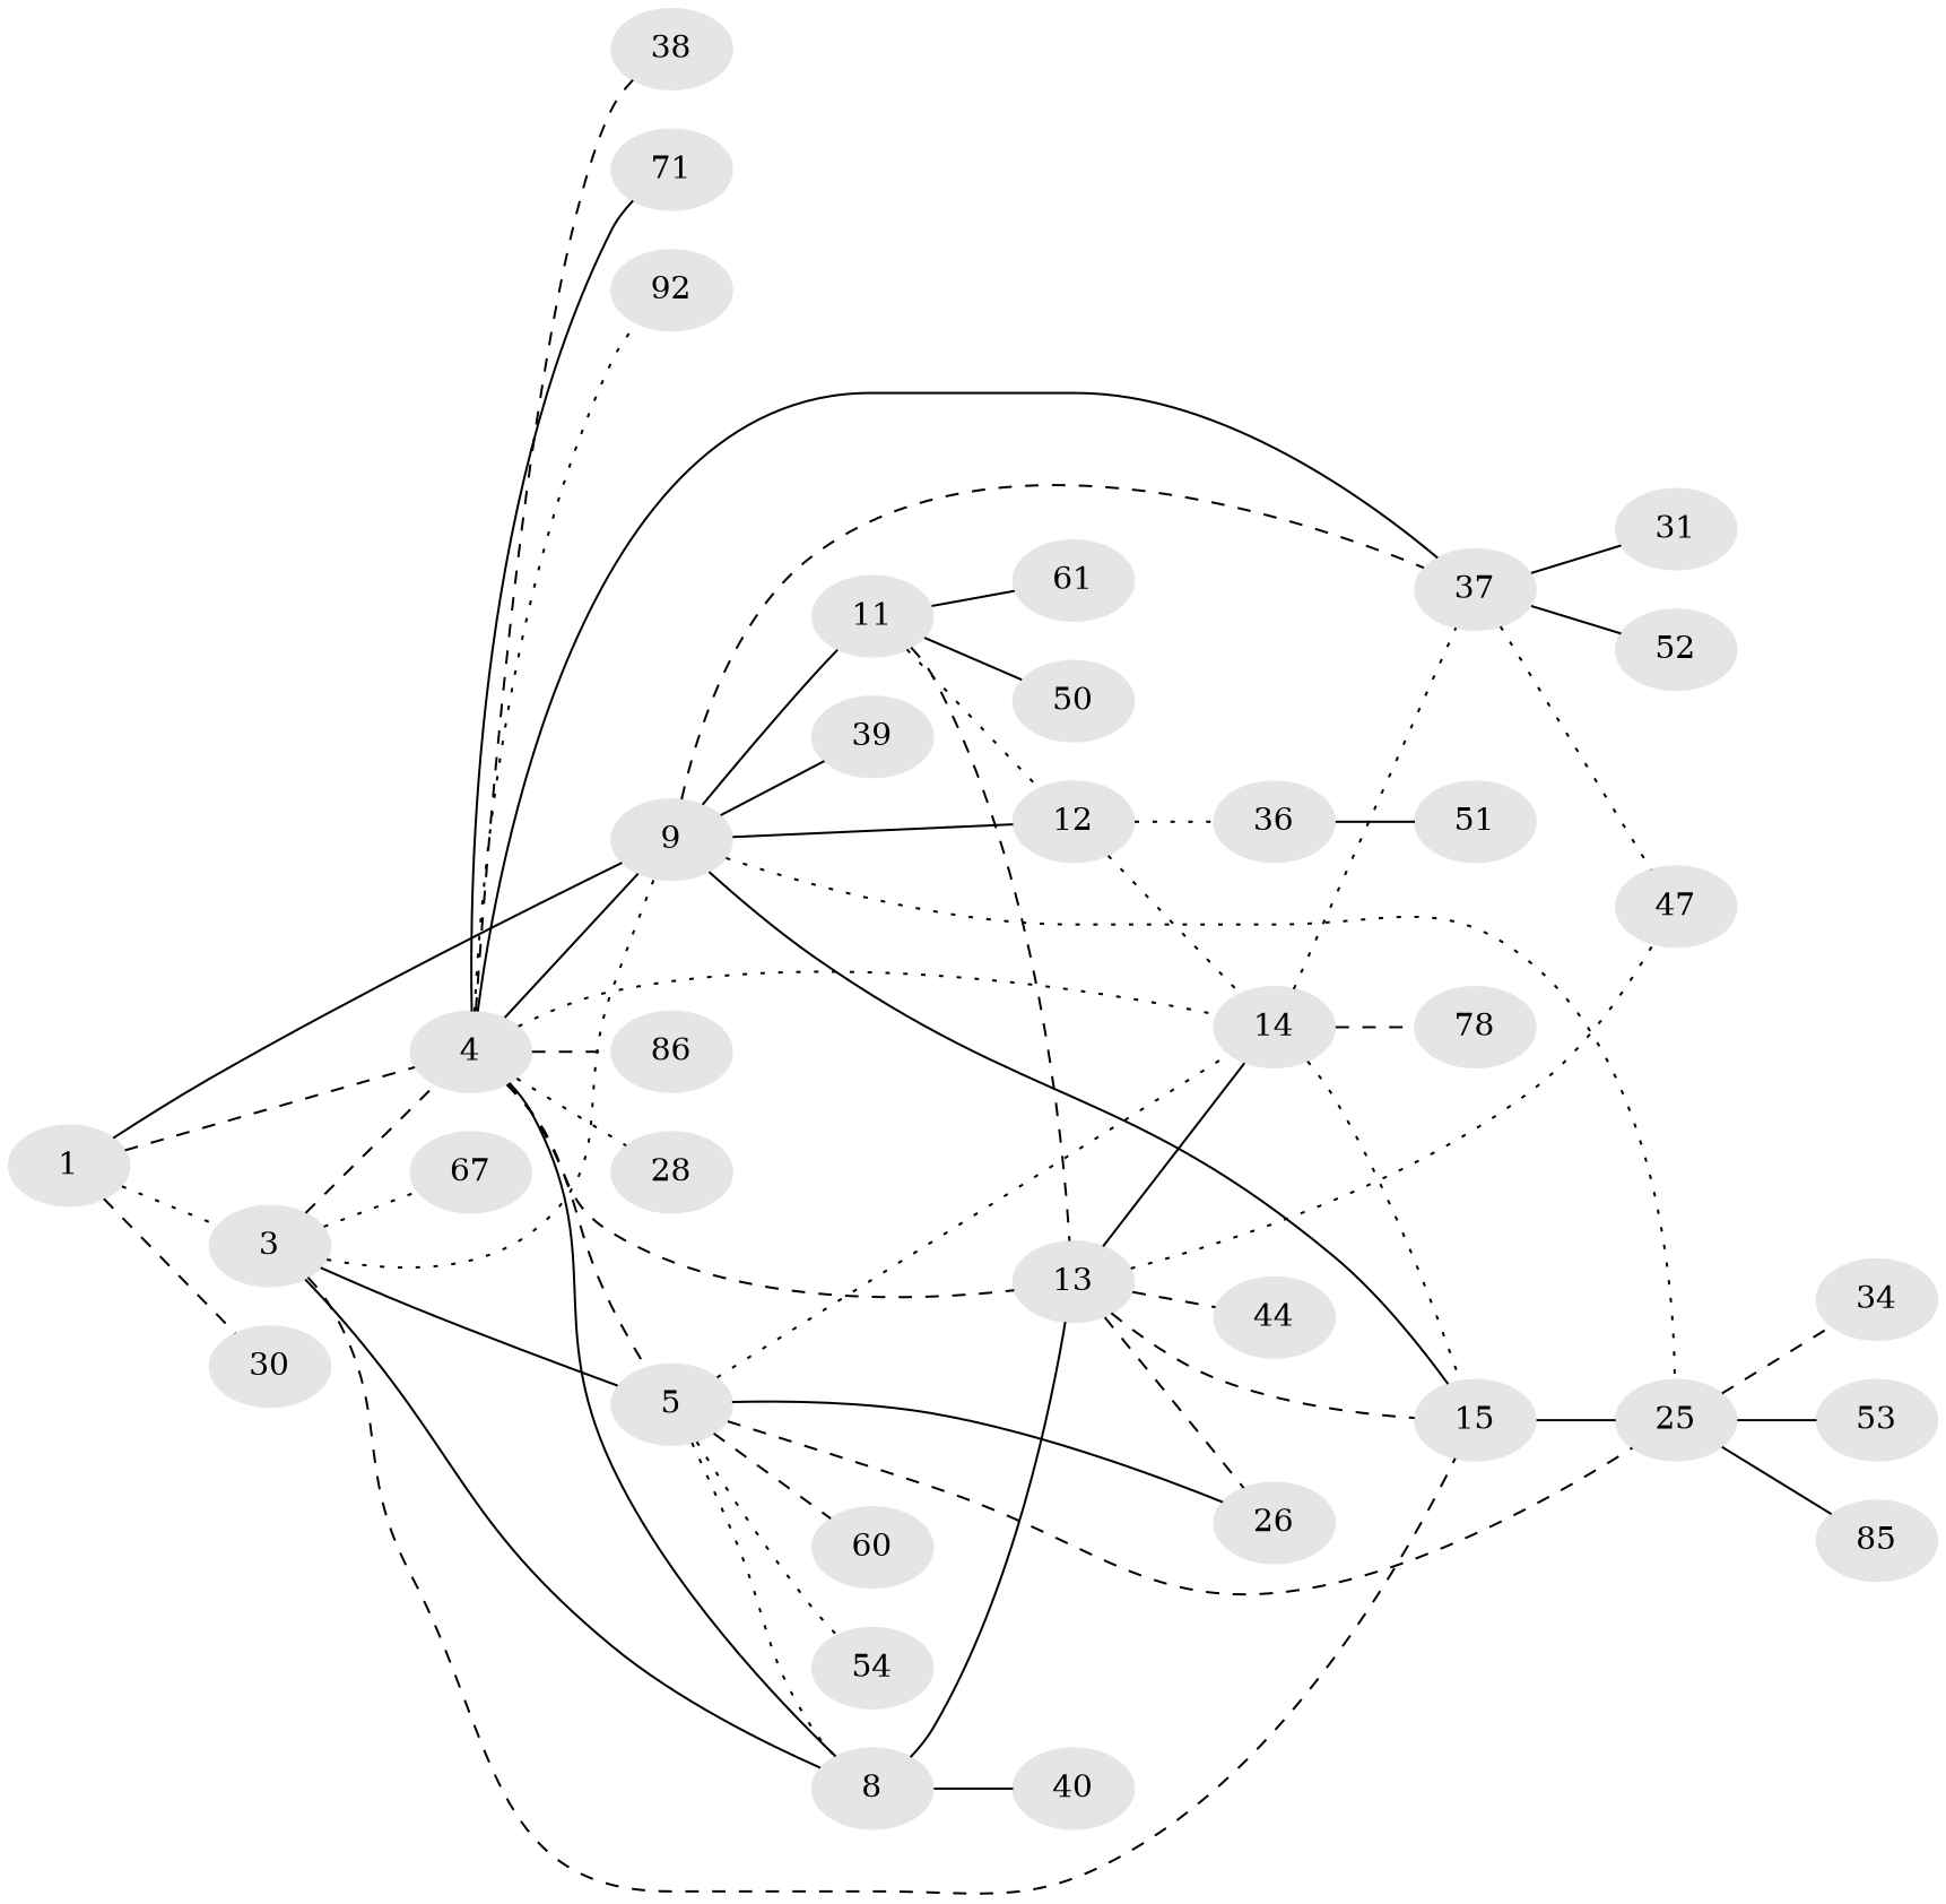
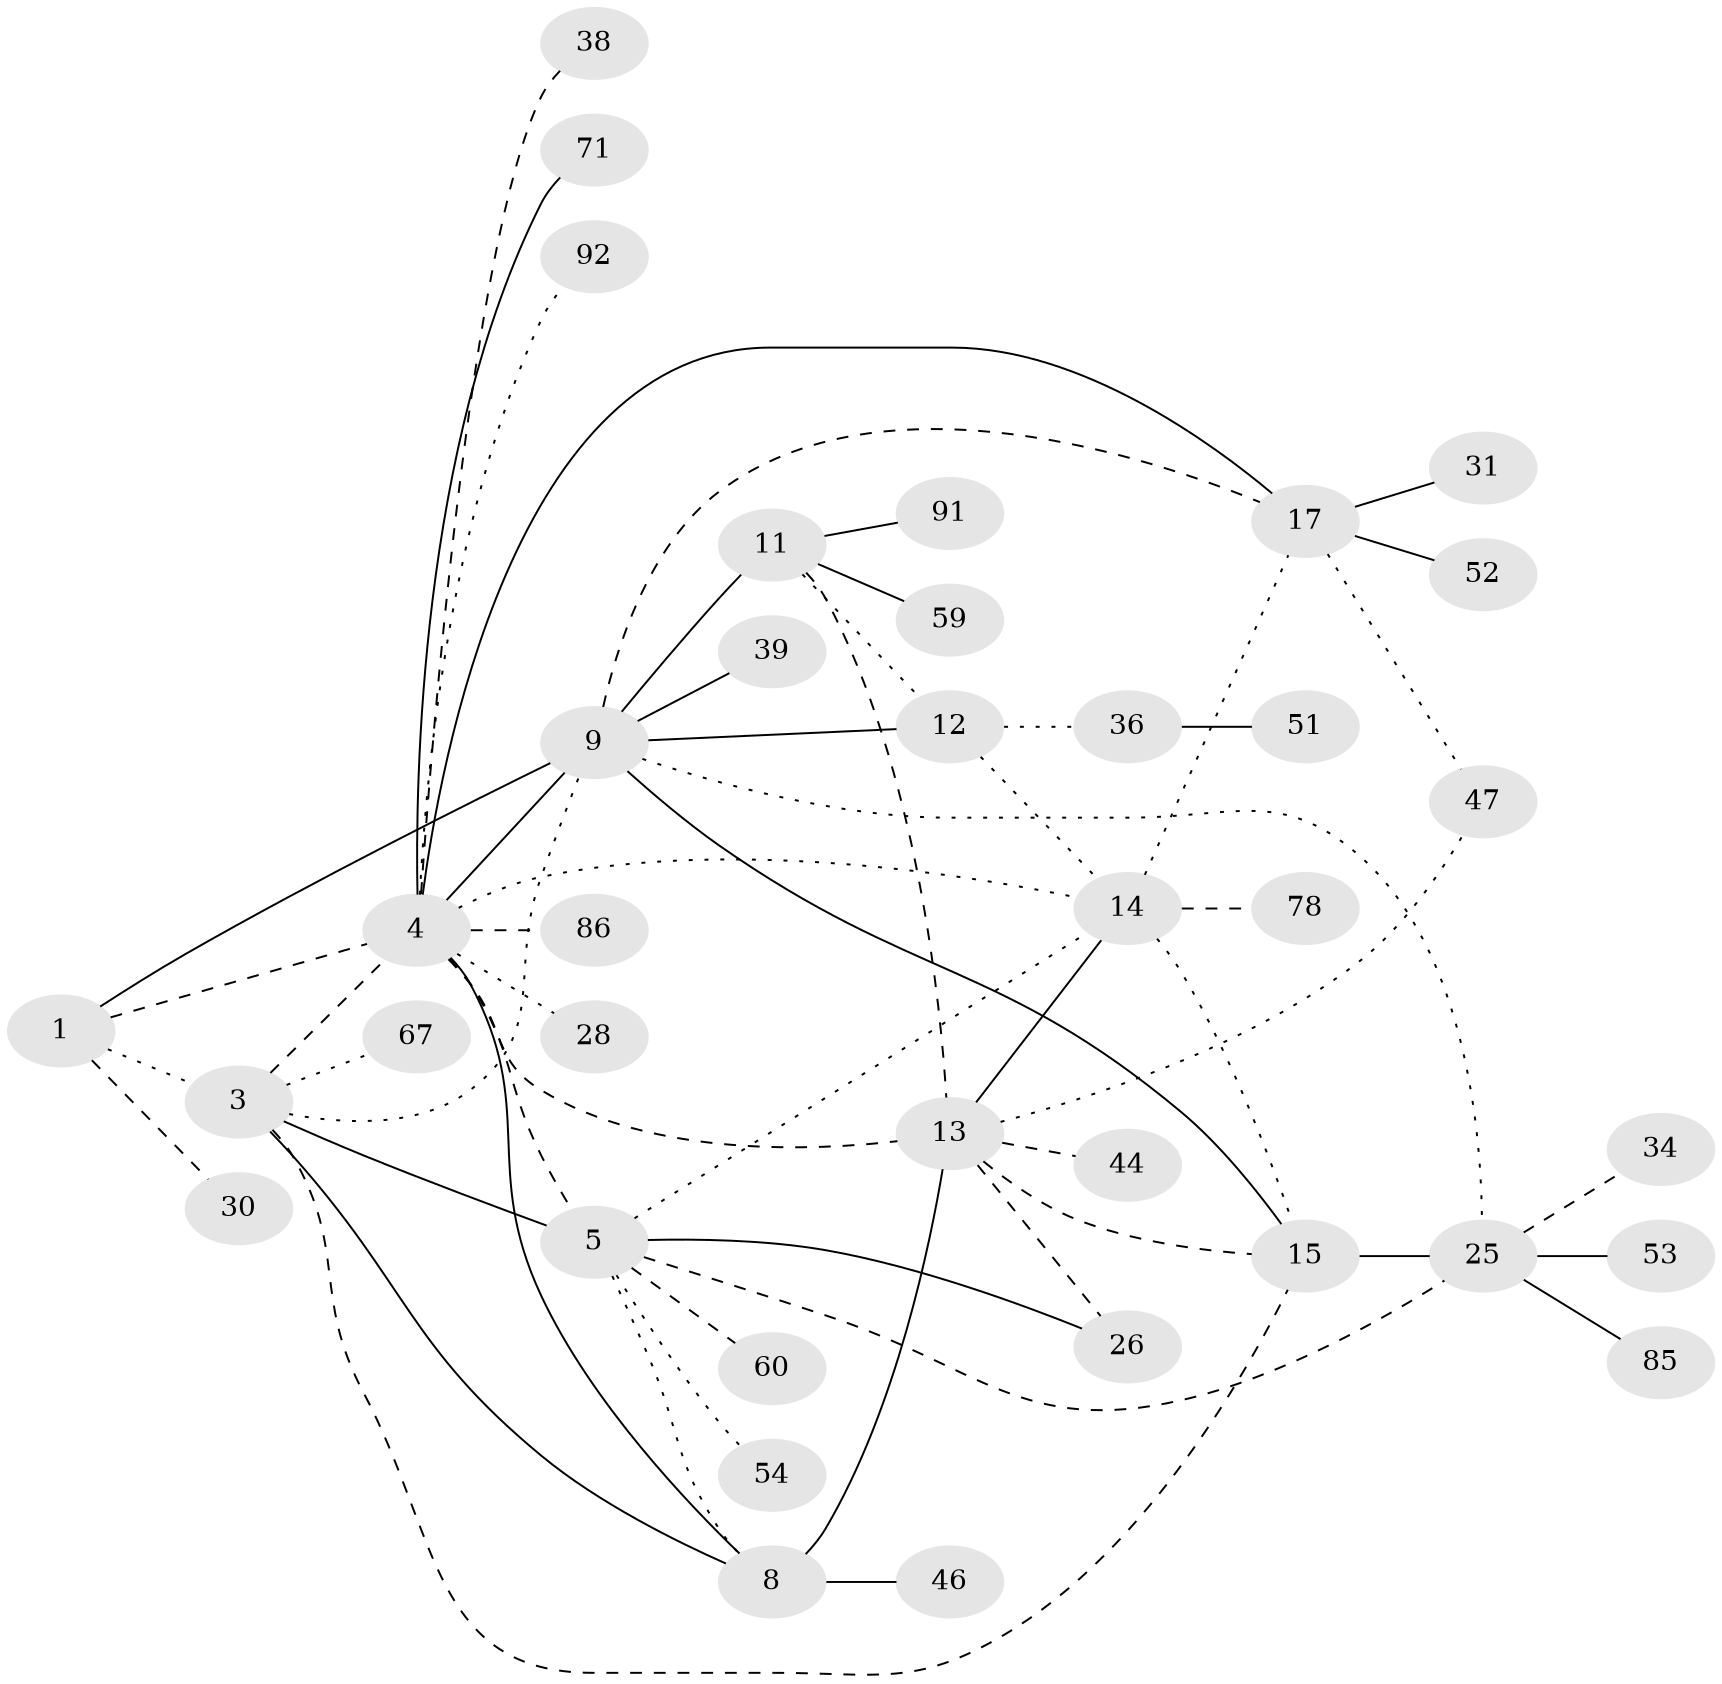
  graph {
    rankdir=LR
    node [color=gray90 style=filled]
    edge [style=solid]
    1 [super="+32+24+59+2+49"]
    3 [super="+41+7+72+89"]
    4 [super="+18+22+42+33"]
    9 [super="+10+55+70"]
    30
    5 [super="+6"]
    8 [super="+35+21+79+73+80+37+57"]
    15
    67
    13 [super="+16"]
    14 [super="+19"]
-   17 [super="+20+83+90" label=37]
+   17 [super="+20+83+90"]
    28
    38
    71
    n16 [label=92]
    86
    25
    11
    12 [super="+23"]
    39
    26
    54
    60
-   46 [super="+61" label=40]
+   46 [super="+61"]
    44
    47
    78
    31 [super="+88+68"]
    52
    34 [super="+81+62"]
    53
    85
-   50
-   91 [label=61]
+   50 [label=59]
+   91
    36 [super="+43+93"]
    51
    1 -- 3 [style=dotted weight=2]
    1 -- 4 [style=dashed weight=2]
    1 -- 9
    1 -- 30 [style=dashed]
    3 -- 4 [style=dashed]
    3 -- 9 [style=dotted]
    3 -- 5 [weight=2]
    3 -- 8
    3 -- 15 [style=dashed]
    3 -- 67 [style=dotted]
    4 -- 9
    4 -- 5 [style=dashed]
    4 -- 8
    4 -- 13 [style=dashed weight=2]
    4 -- 14 [style=dotted]
    4 -- 17 [weight=2]
    4 -- 28 [style=dotted]
    4 -- 38 [style=dashed]
    4 -- 71
    4 -- n16 [style=dotted]
    4 -- 86 [style=dashed]
    9 -- 15
    9 -- 17 [style=dashed]
    9 -- 25 [style=dotted]
    9 -- 11 [weight=2]
    9 -- 12 [weight=2]
    9 -- 39
    5 -- 8 [style=dotted weight=2]
    5 -- 14 [style=dotted]
    5 -- 25 [style=dashed]
    5 -- 26
    5 -- 54 [style=dotted]
    5 -- 60 [style=dashed]
    8 -- 13
    8 -- 46
    15 -- 25
    13 -- 15 [style=dashed weight=2]
    13 -- 14 [weight=2]
    13 -- 26 [style=dashed]
    13 -- 44 [style=dashed]
    13 -- 47 [style=dotted]
    14 -- 15 [style=dotted]
    14 -- 17 [style=dotted weight=2]
    14 -- 78 [style=dashed]
    17 -- 47 [style=dotted]
    17 -- 31
    17 -- 52
    25 -- 34 [style=dashed]
    25 -- 53
    25 -- 85
    11 -- 13 [style=dashed]
    11 -- 12 [style=dotted]
    11 -- 50
    11 -- 91
    12 -- 14 [style=dotted]
    12 -- 36 [style=dotted]
    36 -- 51
  }
